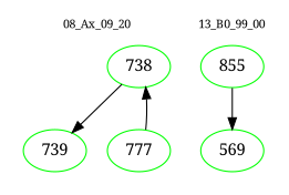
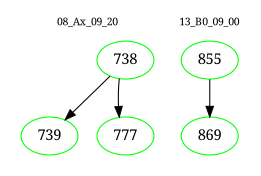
  digraph {
    fontname="Noto Serif"
    node [color=green fontname="Noto Serif"]
    edge [color=black fontname="Noto Serif"]
    n1 [label=738]
    n2 [label=739]
    n3 [label=777]
    n4 [label=855]
-   n5 [label=569]
+   n5 [label=869]
    subgraph cluster_1 {
      color=white
      fontsize=10
      label="08_Ax_09_20"
      n1
      n2
      n3
    }
    subgraph cluster_2 {
      color=white
      fontsize=10
-     label="13_B0_99_00"
+     label="13_B0_09_00"
      n4
      n5
    }
    n1 -> n2
-   n3 -> n1
+   n1 -> n3
    n4 -> n5
  }
